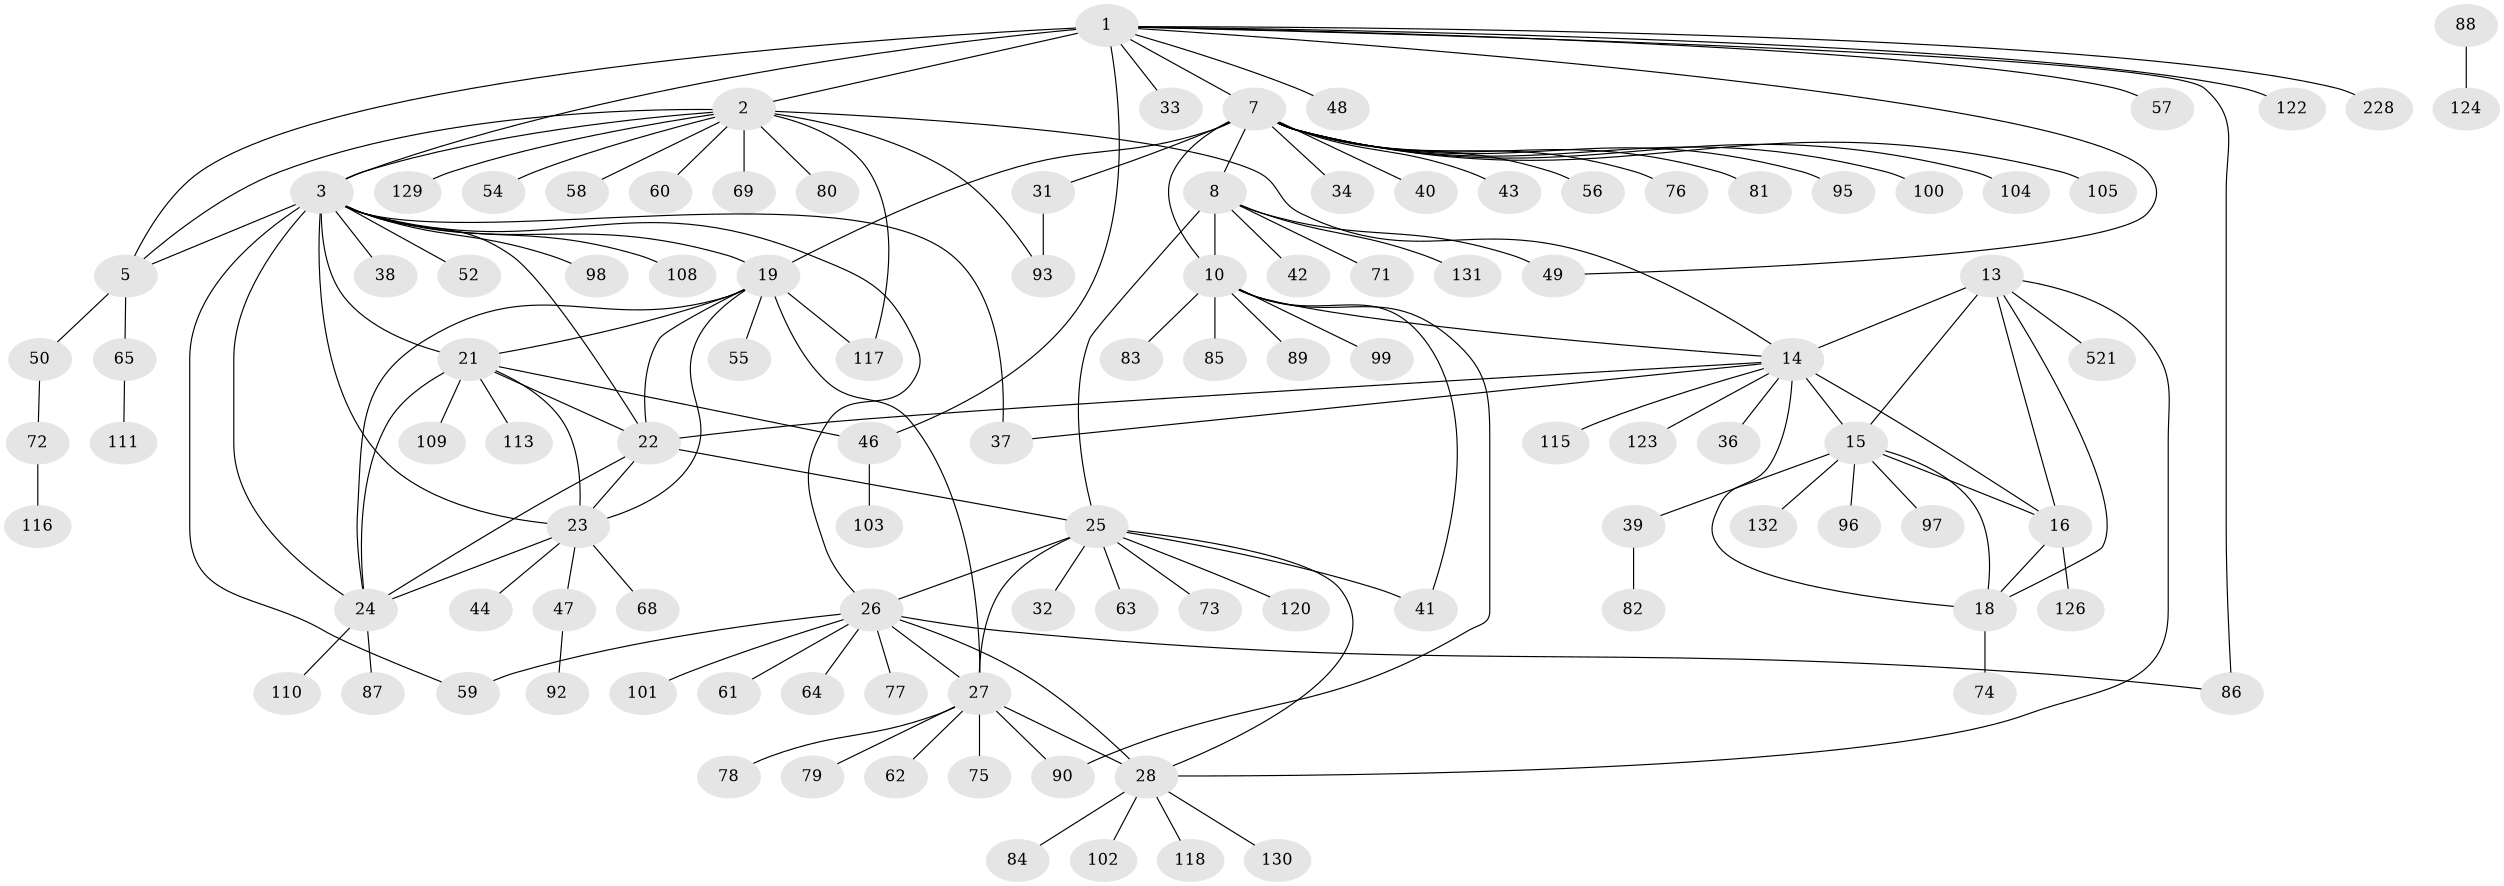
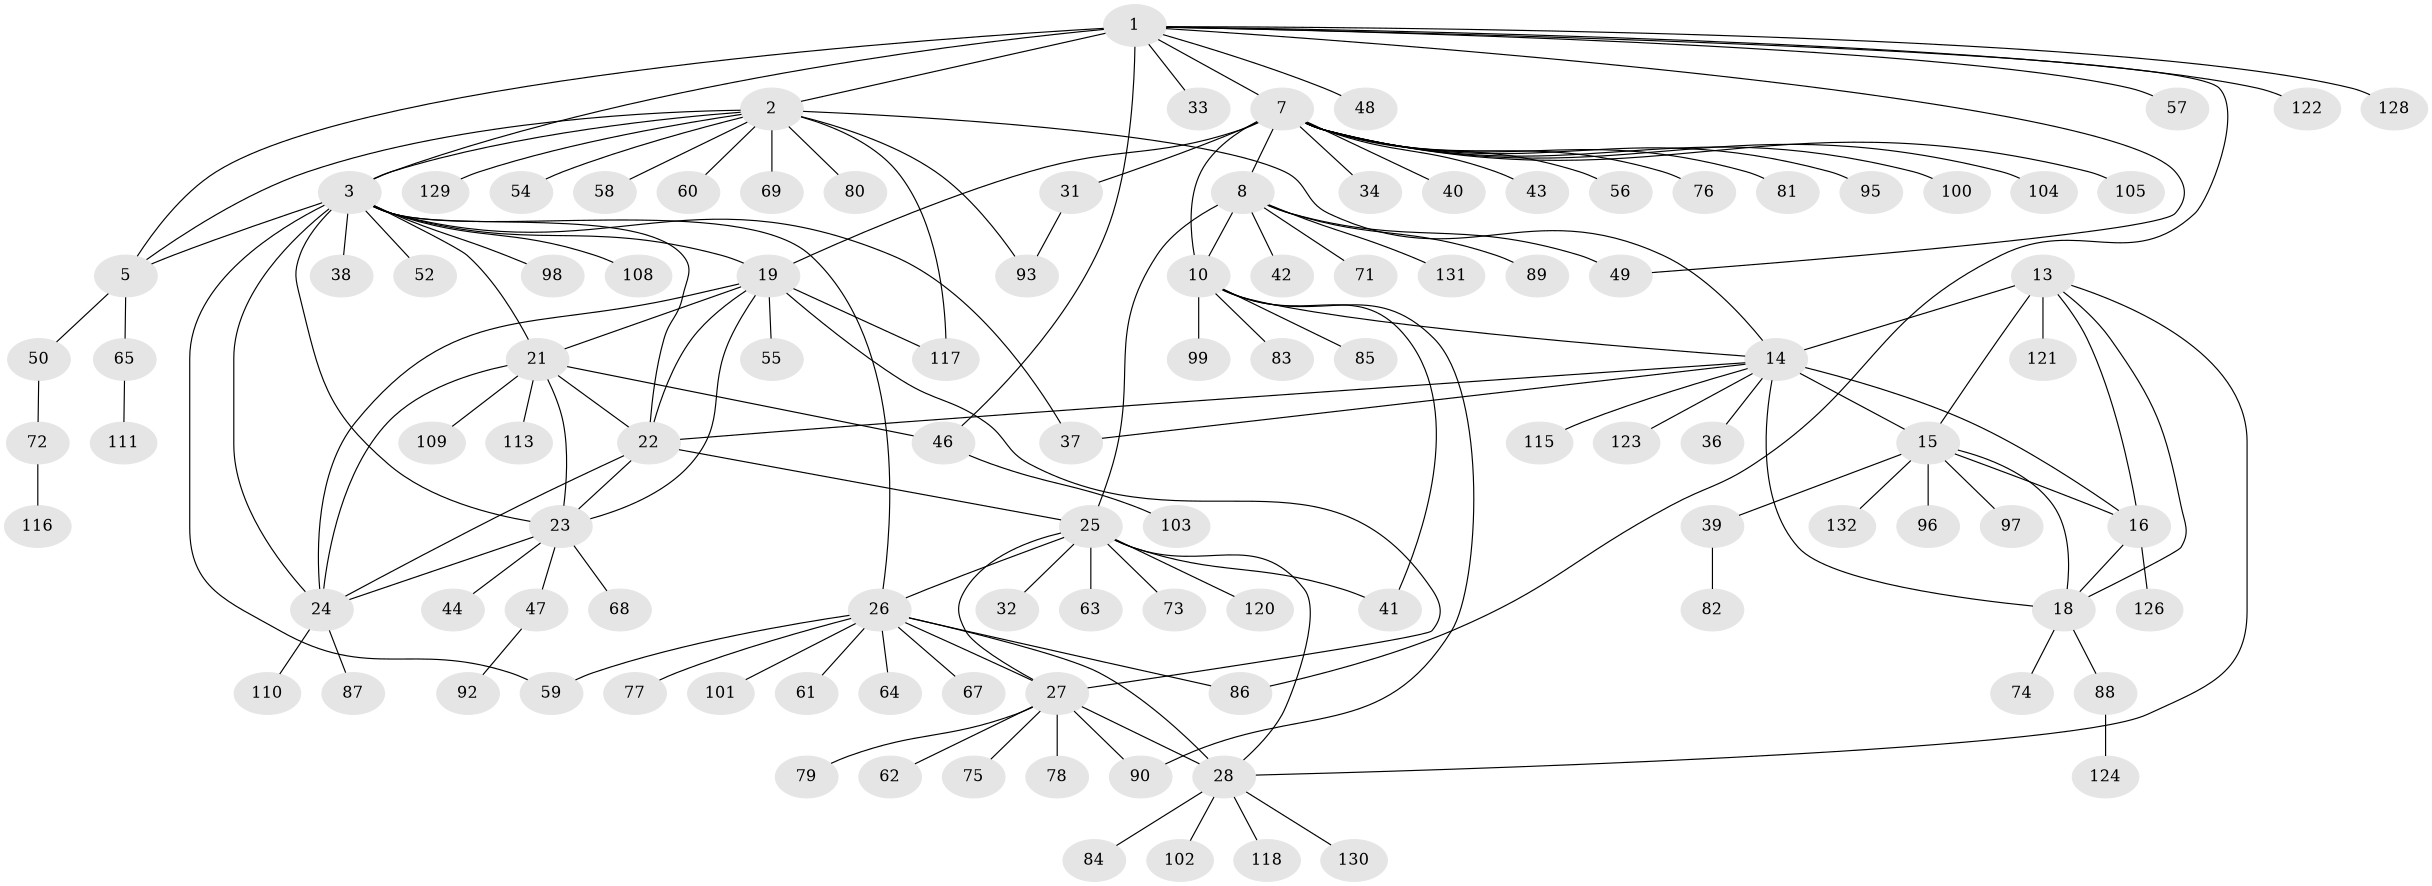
  graph {
    node [color=gray90 style=filled]
    1 [super="+4"]
    2 [super="+6"]
    3 [super="+20"]
    5 [super="+125"]
    7 [super="+11"]
    33
    46
    48
    49
    57
    86
    122
-   128 [label=228]
+   128
    14 [super="+17"]
    54
    58
    60
    69
    80
    93
    117
    129
    19 [super="+94"]
    21 [super="+53"]
    22 [super="+106"]
    23 [super="+107"]
    24
    26 [super="+30"]
    37
    38
    52
    59
    98
    108
    50 [super="+51"]
    65
    8 [super="+9"]
    10 [super="+12"]
    31
    34 [super="+35"]
    40
    43
    56 [super="+66"]
    76
    81
    95
    100
    104
    105
    103
    15 [super="+91"]
    16 [super="+127"]
    18 [super="+70"]
    36
    115
    123
    27 [super="+45"]
    55
    109
    113
    25 [super="+112"]
    44
    47
    68
    87
    110
    28 [super="+29"]
    61
    64
+   67
    77
    101
    72
    111
    42
    71
    131
    41
    83
    85
    89
    90
    99
    32
    63
    73
    120
    13 [super="+119"]
-   121 [label=521]
+   121
    39
    96
    97
    132
    126
    74
    88
    84
    102
    118
    130
    82
    124
    62
    75
    78
    79
    92
    116
    1 -- 2 [weight=4]
    1 -- 3 [weight=2]
    1 -- 5 [weight=2]
    1 -- 7
    1 -- 33
    1 -- 46
    1 -- 48
    1 -- 49
    1 -- 57
    1 -- 86
    1 -- 122
    1 -- 128
    2 -- 3 [weight=2]
    2 -- 5 [weight=2]
    2 -- 14
    2 -- 54
    2 -- 58
    2 -- 60
    2 -- 69
    2 -- 80
    2 -- 93
    2 -- 117
    2 -- 129
    3 -- 5
    3 -- 19
    3 -- 21
    3 -- 22
    3 -- 23
    3 -- 24
    3 -- 26
    3 -- 37
    3 -- 38
    3 -- 52
    3 -- 59
    3 -- 98
    3 -- 108
    5 -- 50
    5 -- 65
    7 -- 19
    7 -- 8 [weight=4]
    7 -- 10 [weight=4]
    7 -- 31
    7 -- 34
    7 -- 40
    7 -- 43
    7 -- 56
    7 -- 76
    7 -- 81
    7 -- 95
    7 -- 100
    7 -- 104
    7 -- 105
    46 -- 103
    14 -- 22
    14 -- 37
    14 -- 15 [weight=2]
    14 -- 16 [weight=2]
    14 -- 18 [weight=2]
    14 -- 36
    14 -- 115
    14 -- 123
    19 -- 117
    19 -- 21
    19 -- 22
    19 -- 23
    19 -- 24
    19 -- 27
    19 -- 55
    21 -- 46
    21 -- 22
    21 -- 23
    21 -- 24
    21 -- 109
    21 -- 113
    22 -- 23
    22 -- 24
    22 -- 25
    23 -- 24
    23 -- 44
    23 -- 47
    23 -- 68
    24 -- 87
    24 -- 110
    26 -- 86
    26 -- 59
    26 -- 27 [weight=2]
    26 -- 28 [weight=4]
    26 -- 61
    26 -- 64
+   26 -- 67
    26 -- 77
    26 -- 101
    50 -- 72
    65 -- 111
    8 -- 49
    8 -- 10 [weight=4]
    8 -- 25
    8 -- 42
    8 -- 71
    8 -- 131
    10 -- 14
    10 -- 41
    10 -- 83
    10 -- 85
-   10 -- 89
+   8 -- 89
    10 -- 90
    10 -- 99
    31 -- 93
    15 -- 16
    15 -- 18
    15 -- 39
    15 -- 96
    15 -- 97
    15 -- 132
    16 -- 18
    16 -- 126
    18 -- 74
+   18 -- 88
    27 -- 28 [weight=2]
    27 -- 90
    27 -- 62
    27 -- 75
    27 -- 78
    27 -- 79
    25 -- 26 [weight=2]
    25 -- 27
    25 -- 28 [weight=2]
    25 -- 41
    25 -- 32
    25 -- 63
    25 -- 73
    25 -- 120
    47 -- 92
    28 -- 84
    28 -- 102
    28 -- 118
    28 -- 130
    72 -- 116
    13 -- 14 [weight=2]
    13 -- 15
    13 -- 16
    13 -- 18
    13 -- 28
    13 -- 121
    39 -- 82
    88 -- 124
  }
